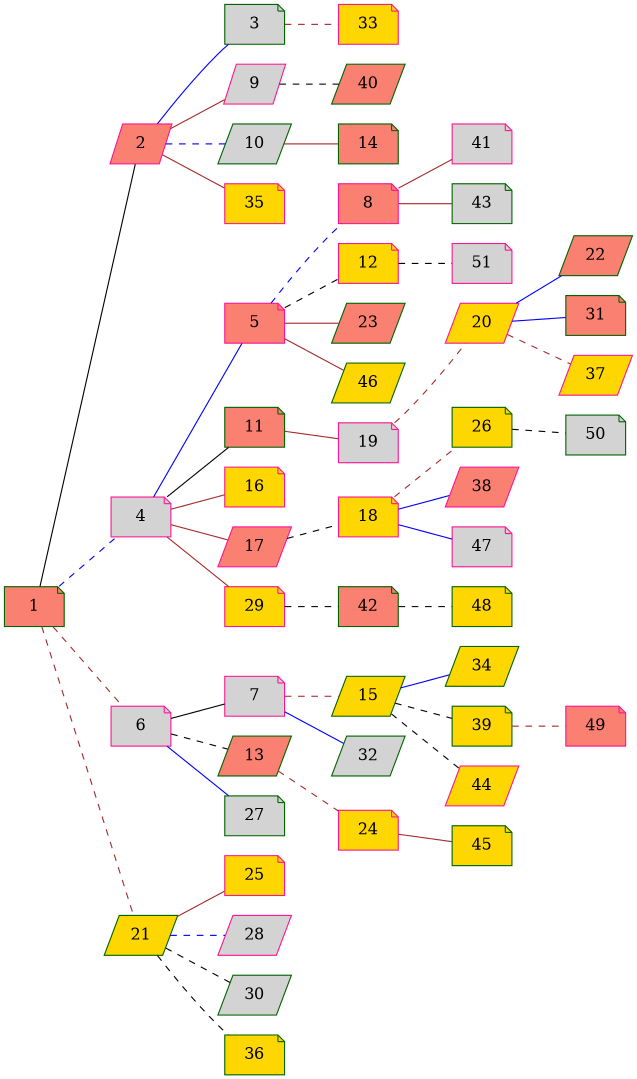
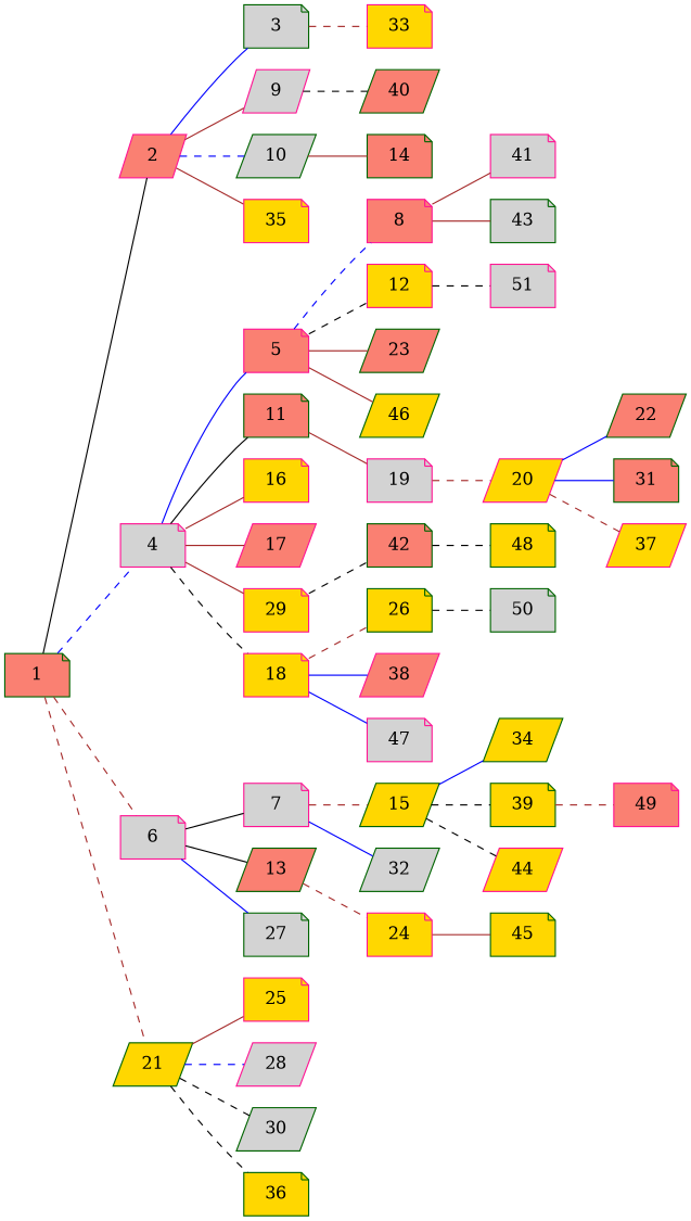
  graph {
    rankdir=LR
    node [color=deeppink fillcolor=gold shape=note style=filled]
    edge [color=brown style=solid]
    1 [color=darkgreen fillcolor=salmon]
    2 [fillcolor=salmon shape=parallelogram]
    4 [fillcolor=lightgrey]
    6 [fillcolor=lightgrey]
    21 [color=darkgreen shape=parallelogram]
    3 [color=darkgreen fillcolor=lightgrey]
    9 [fillcolor=lightgrey shape=parallelogram]
    10 [color=darkgreen fillcolor=lightgrey shape=parallelogram]
    35
    5 [fillcolor=salmon]
    11 [color=darkgreen fillcolor=salmon]
    16
    17 [fillcolor=salmon shape=parallelogram]
    29
    7 [fillcolor=lightgrey]
    13 [color=darkgreen fillcolor=salmon shape=parallelogram]
    27 [color=darkgreen fillcolor=lightgrey]
    25
    28 [fillcolor=lightgrey shape=parallelogram]
    30 [color=darkgreen fillcolor=lightgrey shape=parallelogram]
    36 [color=darkgreen]
    33
    40 [color=darkgreen fillcolor=salmon shape=parallelogram]
    14 [color=darkgreen fillcolor=salmon]
    8 [fillcolor=salmon]
    12
    23 [color=darkgreen fillcolor=salmon shape=parallelogram]
    46 [color=darkgreen shape=parallelogram]
    19 [fillcolor=lightgrey]
    18
    42 [color=darkgreen fillcolor=salmon]
    41 [fillcolor=lightgrey]
    43 [color=darkgreen fillcolor=lightgrey]
    51 [fillcolor=lightgrey]
    15 [color=darkgreen shape=parallelogram]
    32 [color=darkgreen fillcolor=lightgrey shape=parallelogram]
    24
    34 [color=darkgreen shape=parallelogram]
    39 [color=darkgreen]
    44 [shape=parallelogram]
    20 [shape=parallelogram]
    45 [color=darkgreen]
    49 [fillcolor=salmon]
    26 [color=darkgreen]
    38 [fillcolor=salmon shape=parallelogram]
    47 [fillcolor=lightgrey]
    50 [color=darkgreen fillcolor=lightgrey]
    22 [color=darkgreen fillcolor=salmon shape=parallelogram]
    31 [color=darkgreen fillcolor=salmon]
    37 [shape=parallelogram]
    48 [color=darkgreen]
    1 -- 2 [color=black]
    1 -- 4 [color=blue style=dashed]
    1 -- 6 [style=dashed]
    1 -- 21 [style=dashed]
    2 -- 3 [color=blue]
    2 -- 9
    2 -- 10 [color=blue style=dashed]
    2 -- 35
    4 -- 5 [color=blue]
    4 -- 11 [color=black]
    4 -- 16
    4 -- 17
    4 -- 29
    6 -- 7 [color=black]
-   6 -- 13 [color=black style=dashed]
+   6 -- 13 [color=black]
    6 -- 27 [color=blue]
    21 -- 25
    21 -- 28 [color=blue style=dashed]
    21 -- 30 [color=black style=dashed]
    21 -- 36 [color=black style=dashed]
    3 -- 33 [style=dashed]
    9 -- 40 [color=black style=dashed]
    10 -- 14
    5 -- 8 [color=blue style=dashed]
    5 -- 12 [color=black style=dashed]
    5 -- 23
    5 -- 46
    11 -- 19
-   17 -- 18 [color=black style=dashed]
+   4 -- 18 [color=black style=dashed]
    29 -- 42 [color=black style=dashed]
    7 -- 15 [style=dashed]
    7 -- 32 [color=blue]
    13 -- 24 [style=dashed]
    8 -- 41
    8 -- 43
    12 -- 51 [color=black style=dashed]
    19 -- 20 [style=dashed]
    18 -- 26 [style=dashed]
    18 -- 38 [color=blue]
    18 -- 47 [color=blue]
    42 -- 48 [color=black style=dashed]
    15 -- 34 [color=blue]
    15 -- 39 [color=black style=dashed]
    15 -- 44 [color=black style=dashed]
    24 -- 45
    39 -- 49 [style=dashed]
    20 -- 22 [color=blue]
    20 -- 31 [color=blue]
    20 -- 37 [style=dashed]
    26 -- 50 [color=black style=dashed]
  }
